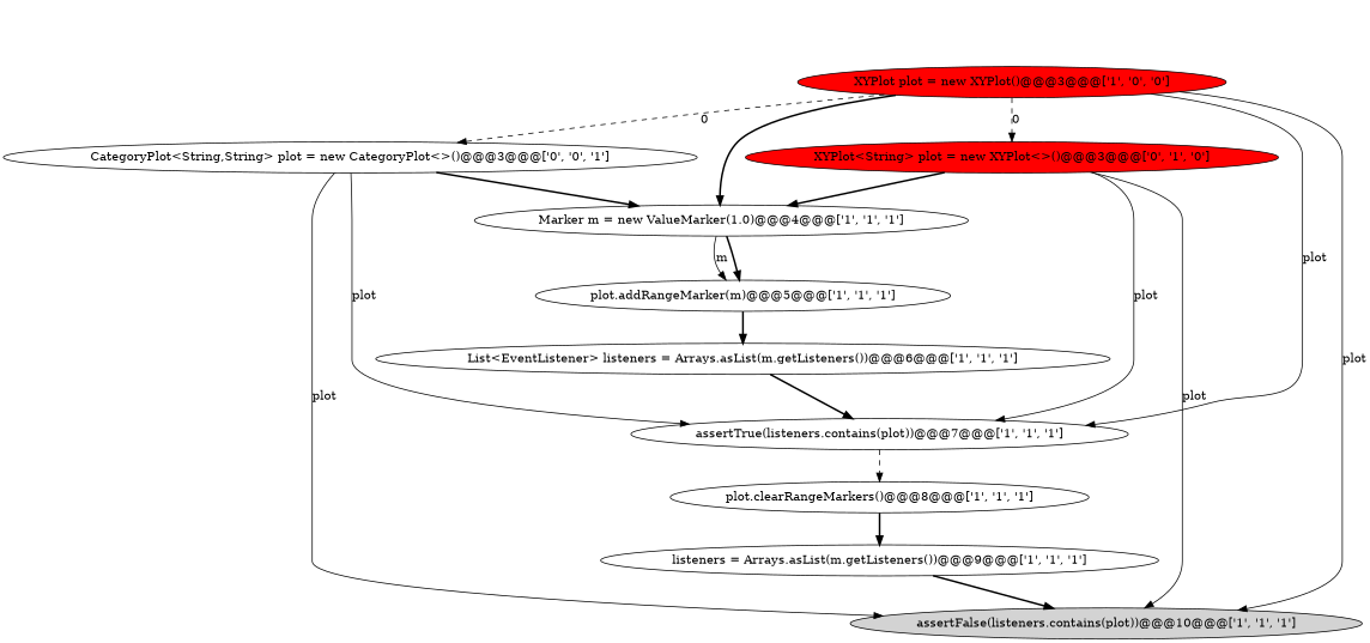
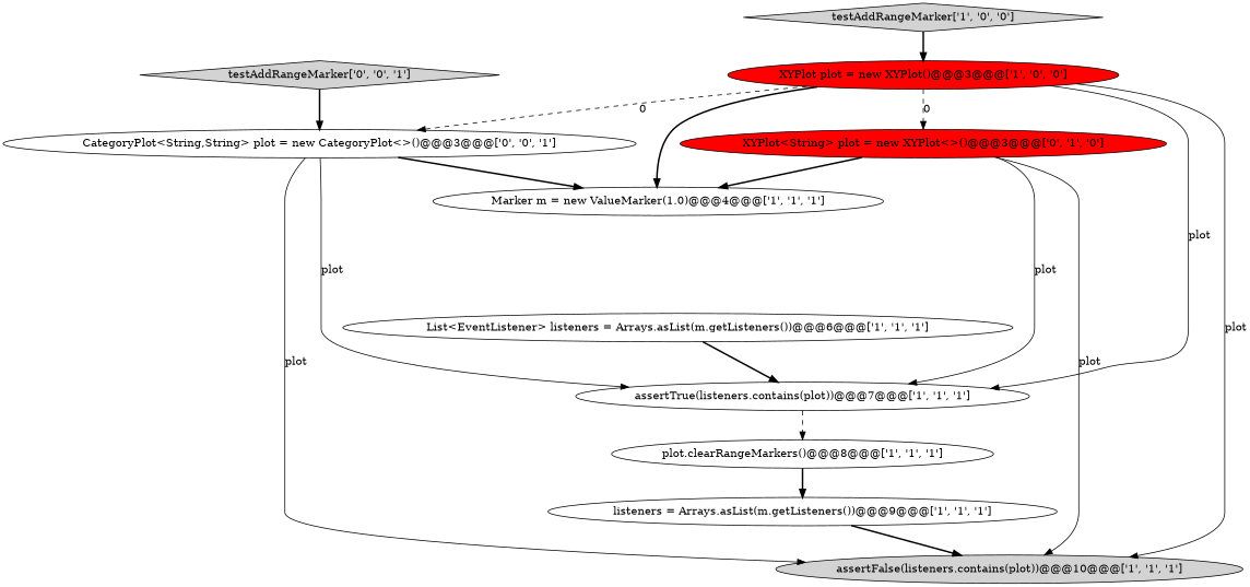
  digraph {
    node [fillcolor=white shape=ellipse style=filled]
    edge [style=bold]
-   n1 [label="plot.addRangeMarker(m)@@@5@@@['1', '1', '1']"]
    n2 [label="List<EventListener> listeners = Arrays.asList(m.getListeners())@@@6@@@['1', '1', '1']"]
    n3 [label="assertTrue(listeners.contains(plot))@@@7@@@['1', '1', '1']"]
    n4 [label="Marker m = new ValueMarker(1.0)@@@4@@@['1', '1', '1']"]
+   n5 [fillcolor=lightgray label="testAddRangeMarker['1', '0', '0']" shape=diamond]
    n6 [fillcolor=red label="XYPlot plot = new XYPlot()@@@3@@@['1', '0', '0']"]
    n7 [label="CategoryPlot<String,String> plot = new CategoryPlot<>()@@@3@@@['0', '0', '1']"]
    n8 [fillcolor=red label="XYPlot<String> plot = new XYPlot<>()@@@3@@@['0', '1', '0']"]
    n9 [fillcolor=lightgray label="assertFalse(listeners.contains(plot))@@@10@@@['1', '1', '1']"]
    n10 [label="plot.clearRangeMarkers()@@@8@@@['1', '1', '1']"]
    n11 [label="listeners = Arrays.asList(m.getListeners())@@@9@@@['1', '1', '1']"]
-   n1 -> n2
+   n12 [fillcolor=lightgray label="testAddRangeMarker['0', '0', '1']" shape=diamond]
    n2 -> n3
    n3 -> n10 [style=dashed]
-   n4 -> n1
-   n4 -> n1 [label=m style=solid]
+   n5 -> n6
    n6 -> n3 [label=plot style=solid]
    n6 -> n4
    n6 -> n7 [label=0 style=dashed]
    n6 -> n8 [label=0 style=dashed]
    n6 -> n9 [label=plot style=solid]
    n7 -> n3 [label=plot style=solid]
    n7 -> n4
    n7 -> n9 [label=plot style=solid]
    n8 -> n3 [label=plot style=solid]
    n8 -> n4
    n8 -> n9 [label=plot style=solid]
    n10 -> n11
    n11 -> n9
+   n12 -> n7
  }
